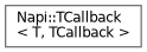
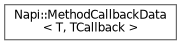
  digraph {
    rankdir=LR
    fontname="DejaVu Sans"
-   n1 [color=grey40 fillcolor=white fontname="DejaVu Sans" fontsize=10 height=0.2 label="Napi::TCallback\l\< T, TCallback \>" shape=box style=filled width=0.4]
+   n1 [color=grey40 fillcolor=white fontname="DejaVu Sans" fontsize=10 height=0.2 label="Napi::MethodCallbackData\l\< T, TCallback \>" shape=box style=filled width=0.4]
  }
